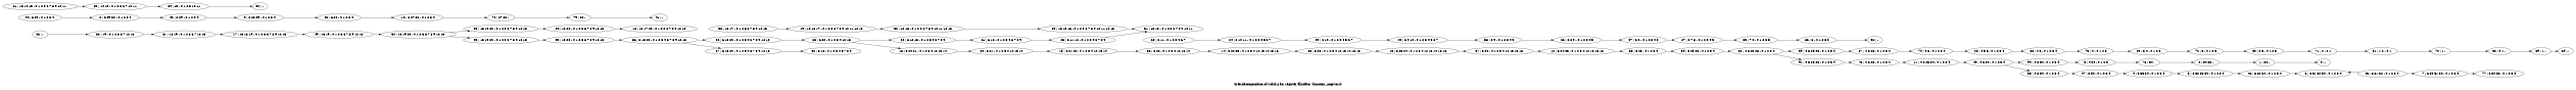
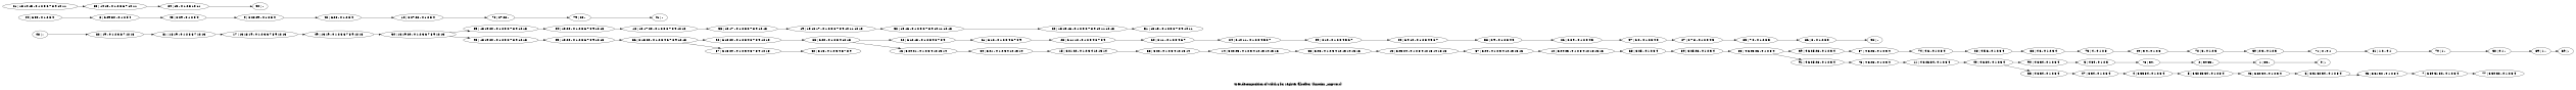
  digraph {
    label="Tree-decomposition of width 3 for register allocator (function _cmpword)"
    rankdir=LR
    n1 [label="0 | : "]
    n2 [label="1 | 35 : "]
    n3 [label="2 | 34 35 : "]
    n4 [label="3 | 4 34 : 0 1 2 3 "]
    n5 [label="76 | 34 : "]
    n6 [label="4 | 6 33 34 : 0 1 2 3 4 "]
    n7 [label="5 | 6 32 33 34 : 0 1 2 3 4 "]
    n8 [label="46 | 6 32 34 : 0 1 2 3 4 "]
    n9 [label="6 | 6 31 32 34 : 0 1 2 3 4 "]
    n10 [label="45 | 6 31 32 : 0 1 2 3 4 "]
    n11 [label="7 | 6 30 31 32 : 0 1 2 3 4 "]
    n12 [label="77 | 6 30 32 : 0 1 2 3 4 "]
    n13 [label="8 | 6 29 30 : 0 1 2 3 4 "]
    n14 [label="43 | 6 29 : 0 1 2 3 4 "]
    n15 [label="9 | 6 28 29 : 0 1 2 3 4 "]
    n16 [label="42 | 6 28 : 0 1 2 3 4 "]
    n17 [label="10 | 6 27 28 : 0 1 2 3 4 "]
    n18 [label="78 | 27 28 : "]
    n19 [label="79 | 28 : "]
    n20 [label="11 | 4 6 26 34 : 0 1 2 3 4 "]
    n21 [label="40 | 4 6 34 : 0 1 2 3 4 "]
    n22 [label="33 | 4 6 34 : 0 1 2 3 4 "]
    n23 [label="90 | 4 6 34 : 0 1 2 3 4 "]
    n24 [label="12 | 6 24 25 : 0 1 2 3 4 12 13 15 16 "]
    n25 [label="68 | 6 25 : 0 1 2 3 4 "]
    n26 [label="80 | 6 25 26 : 0 1 2 3 4 "]
    n27 [label="13 | 6 23 24 : 0 1 2 3 4 12 13 14 15 16 "]
    n28 [label="67 | 6 24 : 0 1 2 3 4 12 13 15 16 "]
    n29 [label="14 | 6 22 23 : 0 1 2 3 4 12 13 14 15 16 "]
    n30 [label="66 | 6 23 : 0 1 2 3 4 12 13 14 15 16 "]
    n31 [label="15 | 6 21 22 : 0 1 2 3 4 12 13 14 "]
    n32 [label="65 | 6 22 : 0 1 2 3 4 12 13 14 "]
    n33 [label="16 | 6 20 21 : 0 1 2 3 4 12 13 14 "]
    n34 [label="64 | 6 21 : 0 1 2 3 4 12 13 14 "]
    n35 [label="17 | 13 18 19 : 0 1 2 3 6 7 8 9 12 13 "]
    n36 [label="49 | 13 19 : 0 1 2 3 6 7 8 9 12 13 "]
    n37 [label="34 | 13 19 20 : 0 1 2 3 6 7 8 9 12 13 "]
    n38 [label="18 | 13 17 20 : 0 1 2 3 6 7 8 9 12 13 "]
    n39 [label="53 | 13 17 : 0 1 2 3 6 7 8 9 12 13 "]
    n40 [label="19 | 13 16 17 : 0 1 2 3 6 7 8 9 10 11 12 13 "]
    n41 [label="52 | 13 16 : 0 1 2 3 6 7 8 9 10 11 12 13 "]
    n42 [label="20 | 13 15 16 : 0 1 2 3 6 7 8 9 10 11 12 13 "]
    n43 [label="51 | 13 15 : 0 1 2 3 6 7 8 9 10 11 "]
    n44 [label="21 | 13 14 15 : 0 1 2 3 6 7 8 9 10 11 "]
    n45 [label="83 | 14 15 : 0 1 2 3 6 7 10 11 "]
    n46 [label="84 | 15 : 0 1 2 3 10 11 "]
    n47 [label="22 | 6 12 13 : 0 1 2 3 4 6 7 8 9 "]
    n48 [label="61 | 6 12 : 0 1 2 3 4 6 7 8 9 "]
    n49 [label="23 | 6 11 12 : 0 1 2 3 4 6 7 8 9 "]
    n50 [label="60 | 6 11 : 0 1 2 3 4 6 7 "]
    n51 [label="24 | 6 10 11 : 0 1 2 3 4 5 6 7 "]
    n52 [label="59 | 6 10 : 0 1 2 3 4 5 6 7 "]
    n53 [label="25 | 6 9 10 : 0 1 2 3 4 5 6 7 "]
    n54 [label="58 | 6 9 : 0 1 2 3 4 5 "]
    n55 [label="26 | 6 8 9 : 0 1 2 3 4 5 "]
    n56 [label="57 | 6 8 : 0 1 2 3 4 5 "]
    n57 [label="27 | 6 7 8 : 0 1 2 3 4 5 "]
    n58 [label="85 | 7 8 : 0 1 2 3 5 "]
    n59 [label="86 | 8 : 0 1 2 3 5 "]
    n60 [label="28 | 4 5 6 : 0 1 2 3 4 "]
    n61 [label="88 | 4 6 : 0 1 2 3 4 "]
    n62 [label="73 | 4 : 0 1 2 3 "]
    n63 [label="29 | 3 4 : 0 1 2 3 "]
    n64 [label="72 | 3 : 0 1 2 3 "]
    n65 [label="30 | 2 3 : 0 1 2 3 "]
    n66 [label="71 | 2 : 0 1 "]
    n67 [label="31 | 1 2 : 0 1 "]
    n68 [label="70 | 1 : "]
    n69 [label="32 | 0 1 : "]
    n70 [label="89 | 1 : "]
    n71 [label="69 | : "]
    n72 [label="47 | 6 34 : 0 1 2 3 4 "]
    n73 [label="35 | 13 19 20 : 0 1 2 3 6 7 8 9 12 13 "]
    n74 [label="93 | 13 19 20 : 0 1 2 3 6 7 8 9 12 13 "]
    n75 [label="54 | 13 20 : 0 1 2 3 6 7 8 9 12 13 "]
    n76 [label="55 | 13 20 : 0 1 2 3 6 7 8 9 12 13 "]
    n77 [label="36 | 6 13 20 : 0 1 2 3 4 6 7 8 9 12 13 "]
    n78 [label="37 | 6 13 20 : 0 1 2 3 4 6 7 8 9 12 13 "]
    n79 [label="92 | 6 13 20 : 0 1 2 3 4 6 7 8 9 12 13 "]
    n80 [label="62 | 6 13 : 0 1 2 3 4 6 7 8 9 "]
    n81 [label="63 | 6 20 : 0 1 2 3 4 12 13 "]
    n82 [label="38 | 4 6 25 26 : 0 1 2 3 4 "]
    n83 [label="39 | 4 6 25 26 : 0 1 2 3 4 "]
    n84 [label="91 | 4 6 25 26 : 0 1 2 3 4 "]
    n85 [label="87 | 4 6 26 : 0 1 2 3 4 "]
    n86 [label="75 | 4 6 26 : 0 1 2 3 4 "]
    n87 [label="74 | 4 6 : 0 1 2 3 4 "]
    n88 [label="41 | : "]
    n89 [label="44 | 6 30 : 0 1 2 3 4 "]
    n90 [label="48 | : "]
    n91 [label="82 | 19 : 0 1 2 3 6 7 12 13 "]
    n92 [label="81 | 18 19 : 0 1 2 3 6 7 12 13 "]
    n93 [label="50 | : "]
    n94 [label="56 | : "]
    n2 -> n1
    n3 -> n2
    n4 -> n5
    n5 -> n3
    n6 -> n7
    n7 -> n8
    n8 -> n9
-   n10 -> n9
+   n9 -> n10
    n10 -> n11
    n11 -> n12
    n13 -> n14
    n14 -> n15
    n15 -> n16
    n16 -> n17
    n17 -> n18
    n18 -> n19
    n19 -> n88
    n20 -> n21
    n21 -> n22
    n21 -> n23
    n22 -> n72
    n23 -> n4
    n24 -> n25
    n25 -> n26
    n26 -> n82
    n27 -> n28
    n28 -> n24
    n29 -> n30
    n30 -> n27
    n31 -> n32
    n32 -> n29
    n33 -> n34
    n34 -> n31
    n35 -> n36
    n36 -> n37
    n37 -> n73
    n37 -> n74
+   n38 -> n39
    n39 -> n40
    n40 -> n41
    n41 -> n42
    n42 -> n43
    n44 -> n45
    n45 -> n46
    n46 -> n93
    n47 -> n48
    n48 -> n49
-   n49 -> n43
+   n49 -> n50
    n50 -> n51
    n51 -> n52
    n52 -> n53
    n53 -> n54
    n54 -> n55
    n55 -> n56
    n56 -> n57
    n57 -> n58
    n58 -> n59
    n59 -> n94
    n60 -> n61
    n61 -> n62
    n62 -> n63
    n63 -> n64
    n64 -> n65
    n65 -> n66
    n66 -> n67
    n67 -> n68
    n68 -> n69
    n69 -> n70
    n70 -> n71
    n72 -> n6
    n73 -> n75
    n74 -> n76
    n75 -> n38
    n76 -> n77
    n77 -> n78
    n77 -> n79
    n78 -> n80
    n79 -> n81
    n81 -> n33
    n81 -> n47
    n82 -> n83
    n82 -> n84
    n83 -> n85
    n84 -> n86
    n85 -> n87
    n86 -> n20
    n87 -> n60
    n89 -> n13
    n90 -> n91
    n91 -> n92
    n92 -> n35
  }
